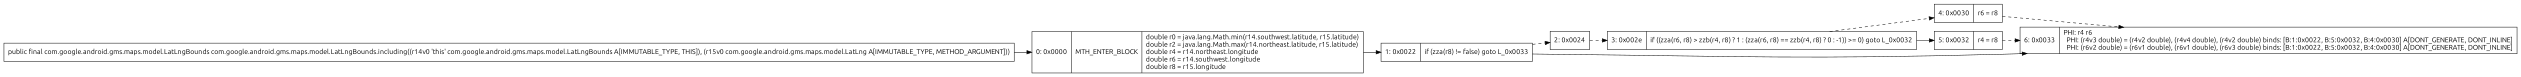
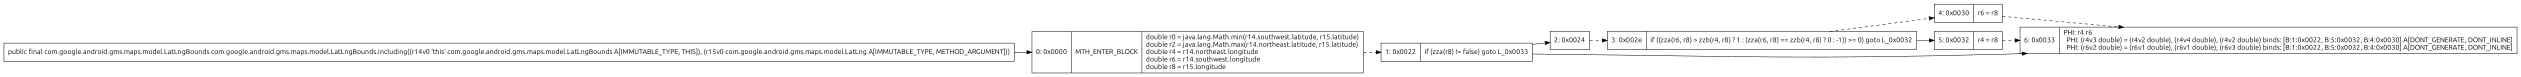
  digraph {
    fontname=Ubuntu
    rankdir=LR
    node [fontname=Ubuntu shape=record]
    edge [fontname=Ubuntu style=dashed]
    n1 [label="{0\:\ 0x0000|MTH_ENTER_BLOCK\l|double r0 = java.lang.Math.min(r14.southwest.latitude, r15.latitude)\ldouble r2 = java.lang.Math.max(r14.northeast.latitude, r15.latitude)\ldouble r4 = r14.northeast.longitude\ldouble r6 = r14.southwest.longitude\ldouble r8 = r15.longitude\l}"]
    n2 [label="{1\:\ 0x0022|if (zza(r8) != false) goto L_0x0033\l}"]
    n3 [label="{2\:\ 0x0024}"]
    n4 [label="{6\:\ 0x0033|PHI: r4 r6 \l  PHI: (r4v3 double) = (r4v2 double), (r4v4 double), (r4v2 double) binds: [B:1:0x0022, B:5:0x0032, B:4:0x0030] A[DONT_GENERATE, DONT_INLINE]\l  PHI: (r6v2 double) = (r6v1 double), (r6v1 double), (r6v3 double) binds: [B:1:0x0022, B:5:0x0032, B:4:0x0030] A[DONT_GENERATE, DONT_INLINE]\l}"]
    n5 [label="{3\:\ 0x002e|if ((zza(r6, r8) \> zzb(r4, r8) ? 1 : (zza(r6, r8) == zzb(r4, r8) ? 0 : \-1)) \>= 0) goto L_0x0032\l}"]
    n6 [label="{4\:\ 0x0030|r6 = r8\l}"]
    n7 [label="{5\:\ 0x0032|r4 = r8\l}"]
    n8 [label="{public final com.google.android.gms.maps.model.LatLngBounds com.google.android.gms.maps.model.LatLngBounds.including((r14v0 'this' com.google.android.gms.maps.model.LatLngBounds A[IMMUTABLE_TYPE, THIS]), (r15v0 com.google.android.gms.maps.model.LatLng A[IMMUTABLE_TYPE, METHOD_ARGUMENT])) }"]
-   n1 -> n2 [style=""]
-   n2 -> n3
+   n1 -> n2
+   n2 -> n3 [style=solid]
    n2 -> n4 [style=""]
    n3 -> n5
    n5 -> n6
    n5 -> n7 [style=""]
    n6 -> n4
    n7 -> n4
    n8 -> n1 [style=""]
  }
